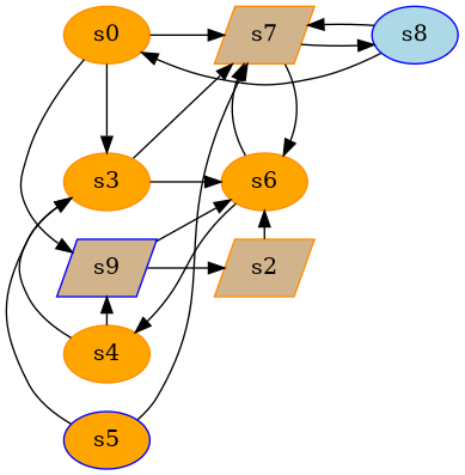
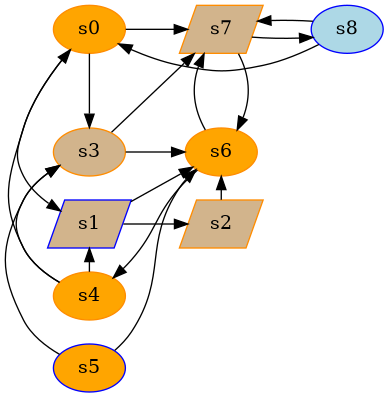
  digraph {
    fontname="DejaVu Serif"
    rankdir=LR
    node [color=darkorange fillcolor=orange fontname="DejaVu Serif" player=1 shape=ellipse style=filled]
    edge [fontname="DejaVu Serif"]
    s0
-   s3
+   s3 [fillcolor=tan]
    s7 [fillcolor=tan shape=parallelogram]
-   s9 [color=blue fillcolor=tan player=0 shape=parallelogram]
+   s9 [color=blue fillcolor=tan player=0 shape=parallelogram label=s1]
    s6 [player=0]
    s8 [color=blue fillcolor=lightblue player=0]
    s2 [fillcolor=tan player=0 shape=parallelogram]
    s4
    s5 [color=blue]
    s0 -> s3 [constraint="time % 3 == 1"]
    s0 -> s7
    s0 -> s9 [constraint="time % 7 == 6"]
    s3 -> s7 [constraint="!(time % 5 == 1)"]
    s3 -> s6
    s7 -> s6 [constraint="!(time % 5 == 3)"]
    s7 -> s8
    s9 -> s6 [constraint="time % 2 == 1 || time % 3 == 2"]
    s9 -> s2
    s6 -> s7 [constraint="time == 0 || time == 6 || time == 10 || time == 13 || time == 17"]
    s6 -> s4 [constraint="!(time % 3 == 1)"]
    s8 -> s0 [constraint="time == 8 || time == 12 || time == 19"]
    s8 -> s7 [constraint="!(time % 4 == 1)"]
    s2 -> s6 [constraint="time % 4 == 3 && time % 5 == 3"]
+   s4 -> s0 [constraint="time == 0 || time == 2 || time == 20"]
    s4 -> s3 [constraint="!(time % 5 == 4)"]
    s4 -> s9 [constraint="time % 2 == 1 && time % 4 == 3"]
    s5 -> s3 [constraint="!(time % 2 == 0)"]
-   s5 -> s7 [constraint="time % 4 == 0 && time % 3 == 2"]
+   s5 -> s6 [constraint="time % 4 == 0 && time % 3 == 2"]
  }
